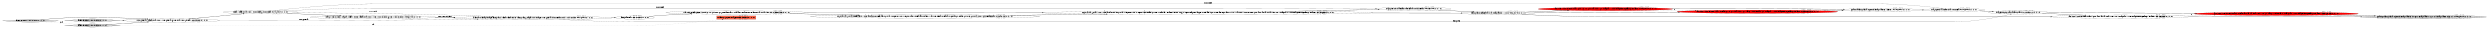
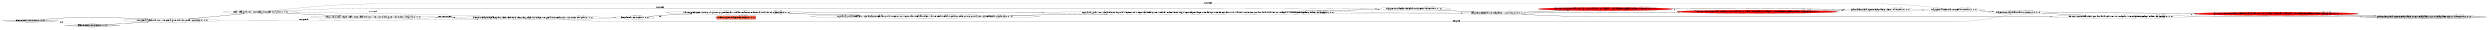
  digraph {
    fontname="DejaVu Sans"
    rankdir=LR
    node [fillcolor=white fontname="DejaVu Sans" shape=ellipse style=filled]
    edge [fontname="DejaVu Sans" style=bold]
    n1 [fillcolor=tomato label="TimeDomainAdaptor timeAdaptor@@@2@@@['1', '1', '0']" shape=box]
    n2 [fillcolor=red label="verify(mockWindowFunction,times(1)).process(eq(0),eq(new TimeWindow(0,2)),anyInternalWindowContext(),intIterable(0),WindowOperatorContractTest.anyCollector())@@@24@@@['0', '1', '0']"]
    n3 [fillcolor=lightgray label="assertThat(testHarness.extractOutputStreamRecords(),contains(isStreamRecord(\"Hallo\",1L),isStreamRecord(\"Ciao\",1L)))@@@26@@@['1', '1', '1']"]
    n4 [label="assertTrue(testHarness.extractOutputStreamRecords().isEmpty())@@@21@@@['1', '1', '0']"]
    n5 [label="timeAdaptor.shouldFireOnTime(mockTrigger)@@@22@@@['1', '1', '0']"]
    n6 [label="timeAdaptor.advanceTime(testHarness,1L)@@@23@@@['1', '1', '0']"]
    n7 [label="doAnswer(new Answer<TriggerResult>(){@Override public TriggerResult answer(InvocationOnMock invocation){return TriggerResult.FIRE}}).when(mockTrigger).onElement(Matchers.anyObject(),anyLong(),anyTimeWindow(),anyTriggerContext())@@@9@@@['0', '0', '1']"]
    n8 [label="doAnswer(new Answer<Void>(){@Override public Void answer(InvocationOnMock invocation){@SuppressWarnings(\"unchecked\") Collector<String> out = invocation.getArgumentAt(3,)out.collect(\"Hallo\")out.collect(\"Ciao\")return null}}).when(mockWindowFunction).apply(eq(0),eq(new TimeWindow(0,2)),intIterable(0),WindowOperatorContractTest.anyCollector())@@@15@@@['1', '1', '1']"]
    n9 [label="testHarness.processElement(new StreamRecord<>(0,0L))@@@24@@@['1', '1', '1']"]
    n10 [label="timeAdaptor.shouldRegisterTimerOnElement(mockTrigger,1)@@@18@@@['1', '1', '0']"]
    n11 [fillcolor=red label="verify(mockWindowFunction,never()).process(anyInt(),anyTimeWindow(),anyInternalWindowContext(),anyIntIterable(),WindowOperatorContractTest.anyCollector())@@@20@@@['0', '1', '0']"]
    n12 [fillcolor=red label="verify(mockWindowFunction,never()).apply(anyInt(),anyTimeWindow(),anyIntIterable(),WindowOperatorContractTest.anyCollector())@@@20@@@['1', '0', '0']"]
    n13 [label="verify(mockWindowFunction,times(1)).apply(eq(0),eq(new TimeWindow(0,2)),intIterable(0),WindowOperatorContractTest.anyCollector())@@@25@@@['1', '0', '1']"]
    n14 [label="InternalWindowFunction<Iterable<Integer>,String,Integer,TimeWindow> mockWindowFunction = mockWindowFunction()@@@5@@@['1', '1', '1']"]
    n15 [label="KeyedOneInputStreamOperatorTestHarness<Integer,Integer,String> testHarness = createWindowOperator(mockAssigner,mockTrigger,0L,mockWindowFunction)@@@6@@@['1', '1', '1']"]
    n16 [label="testHarness.open()@@@7@@@['1', '1', '1']"]
    n17 [label="when(mockAssigner.assignWindows(anyInt(),anyLong(),anyAssignerContext())).thenReturn(Collections.singletonList(new TimeWindow(0,2)))@@@8@@@['1', '1', '1']"]
    n18 [label="WindowAssigner<Integer,TimeWindow> mockAssigner = mockTimeWindowAssigner()@@@3@@@['1', '1', '1']"]
    n19 [label="Trigger<Integer,TimeWindow> mockTrigger = mockTrigger()@@@4@@@['1', '1', '1']"]
-   n20 [fillcolor=lightgray label="testEmittingFromWindowFunction['0', '0', '1']" shape=diamond]
    n21 [fillcolor=lightgray label="testEmittingFromWindowFunction['0', '1', '0']" shape=diamond]
    n22 [fillcolor=lightgray label="testEmittingFromWindowFunction['1', '0', '0']" shape=diamond]
    n2 -> n3
    n4 -> n5
    n5 -> n6
    n6 -> n2
    n6 -> n13
    n7 -> n8
    n8 -> n9
    n8 -> n10
    n9 -> n11
    n9 -> n12
    n9 -> n13
    n10 -> n9
    n11 -> n4
    n12 -> n4
    n12 -> n11 [label=0 style=dashed]
    n13 -> n2 [label=0 style=dashed]
    n13 -> n3
    n14 -> n15 [label=mockWindowFunction style=solid]
    n14 -> n15
    n15 -> n6 [label=testHarness style=solid]
    n15 -> n16
    n16 -> n17
    n17 -> n7
    n17 -> n8
    n18 -> n15 [label=mockAssigner style=solid]
    n18 -> n19
    n19 -> n5 [label=mockTrigger style=solid]
    n19 -> n10 [label=mockTrigger style=solid]
    n19 -> n14
    n19 -> n15 [label=mockTrigger style=solid]
-   n20 -> n18
-   n21 -> n1 [label=true style=dotted]
+   n16 -> n1 [label=true style=dotted]
    n21 -> n18
    n22 -> n18
    n22 -> n21 [label=true style=dotted]
  }
